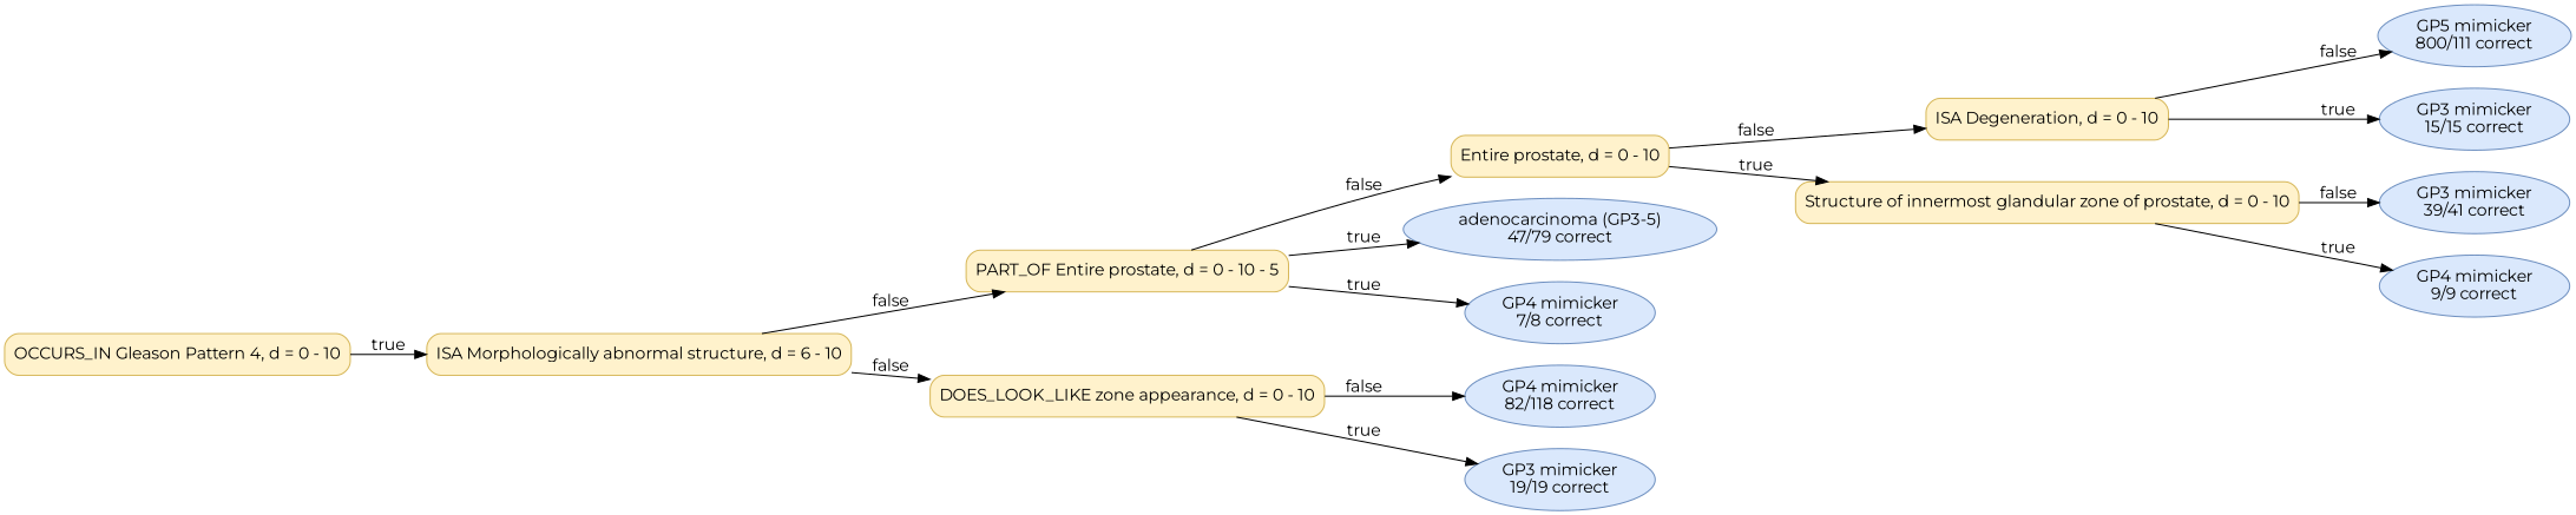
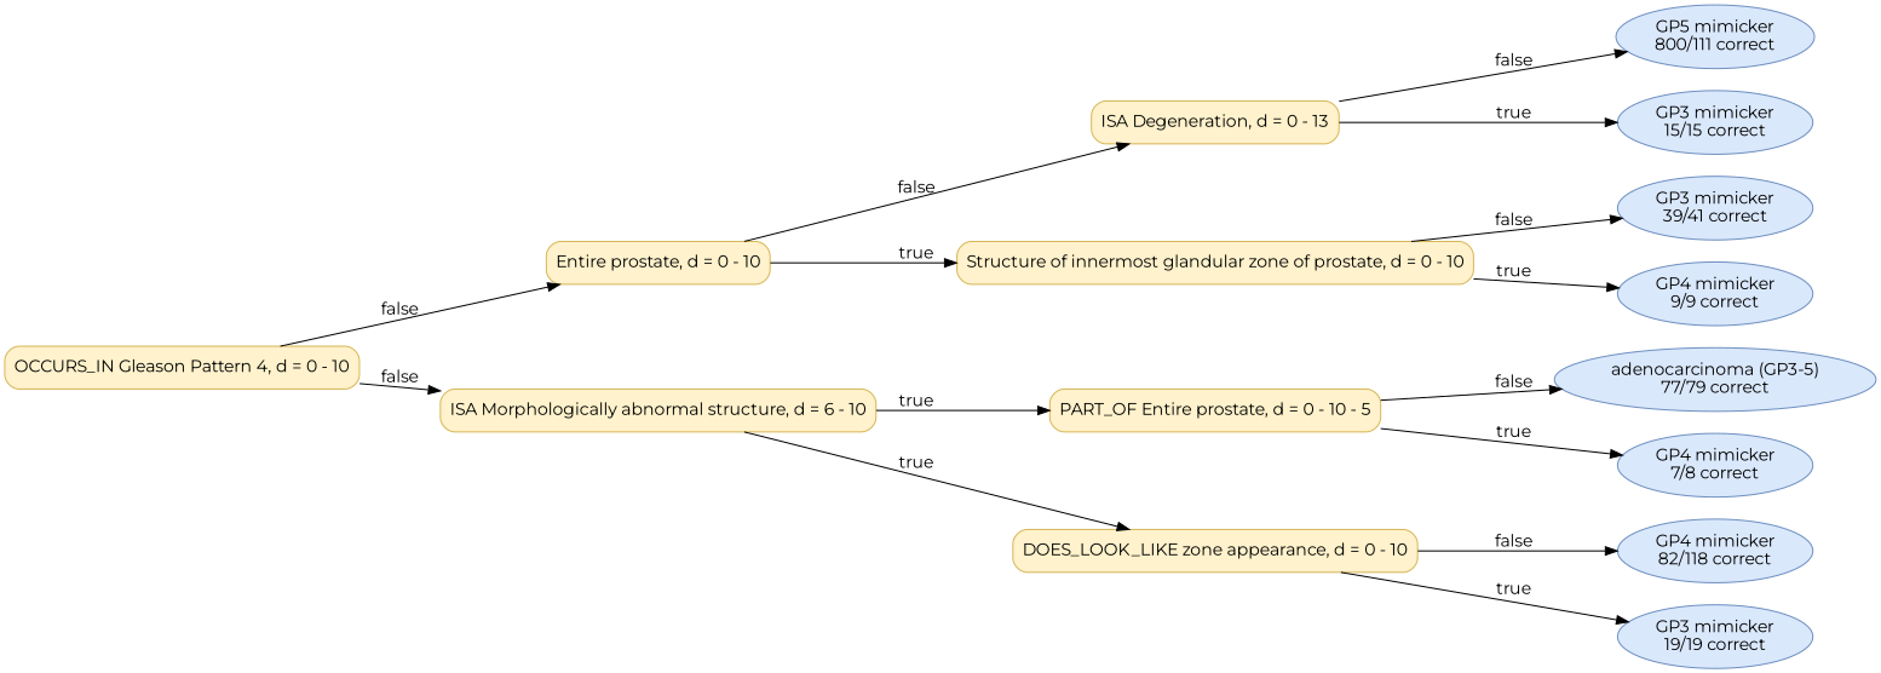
  digraph {
    fontname=Montserrat
    rankdir=LR
    node [color="#6C8EBF" fillcolor="#DAE8FC" fontname=Montserrat shape=ellipse style="rounded,filled"]
    edge [fontname=Montserrat]
    n1 [color="#D6B656" fillcolor="#FFF2CC" label="OCCURS_IN Gleason Pattern 4, d = 0 - 10" shape=box]
    n2 [color="#D6B656" fillcolor="#FFF2CC" label="Entire prostate, d = 0 - 10" shape=box]
    n3 [color="#D6B656" fillcolor="#FFF2CC" label="ISA Morphologically abnormal structure, d = 6 - 10" shape=box]
-   n4 [color="#D6B656" fillcolor="#FFF2CC" label="ISA Degeneration, d = 0 - 10" shape=box]
+   n4 [color="#D6B656" fillcolor="#FFF2CC" label="ISA Degeneration, d = 0 - 13" shape=box]
    n5 [color="#D6B656" fillcolor="#FFF2CC" label="Structure of innermost glandular zone of prostate, d = 0 - 10" shape=box]
    n6 [color="#D6B656" fillcolor="#FFF2CC" label="PART_OF Entire prostate, d = 0 - 10 - 5" shape=box]
    n7 [color="#D6B656" fillcolor="#FFF2CC" label="DOES_LOOK_LIKE zone appearance, d = 0 - 10" shape=box]
    n8 [label=<GP5 mimicker<br/>800/111 correct>]
    n9 [label=<GP3 mimicker<br/>15/15 correct>]
    n10 [label=<GP3 mimicker<br/>39/41 correct>]
    n11 [label=<GP4 mimicker<br/>9/9 correct>]
-   n12 [label=<adenocarcinoma (GP3-5)<br/>47/79 correct>]
+   n12 [label=<adenocarcinoma (GP3-5)<br/>77/79 correct>]
    n13 [label=<GP4 mimicker<br/>7/8 correct>]
    n14 [label=<GP4 mimicker<br/>82/118 correct>]
    n15 [label=<GP3 mimicker<br/>19/19 correct>]
-   n6 -> n2 [label=false]
-   n1 -> n3 [label=true]
+   n1 -> n2 [label=false]
+   n1 -> n3 [label=false]
    n2 -> n4 [label=false]
    n2 -> n5 [label=true]
-   n3 -> n6 [label=false]
-   n3 -> n7 [label=false]
+   n3 -> n6 [label=true]
+   n3 -> n7 [label=true]
    n4 -> n8 [label=false]
    n4 -> n9 [label=true]
    n5 -> n10 [label=false]
    n5 -> n11 [label=true]
-   n6 -> n12 [label=true]
+   n6 -> n12 [label=false]
    n6 -> n13 [label=true]
    n7 -> n14 [label=false]
    n7 -> n15 [label=true]
  }
